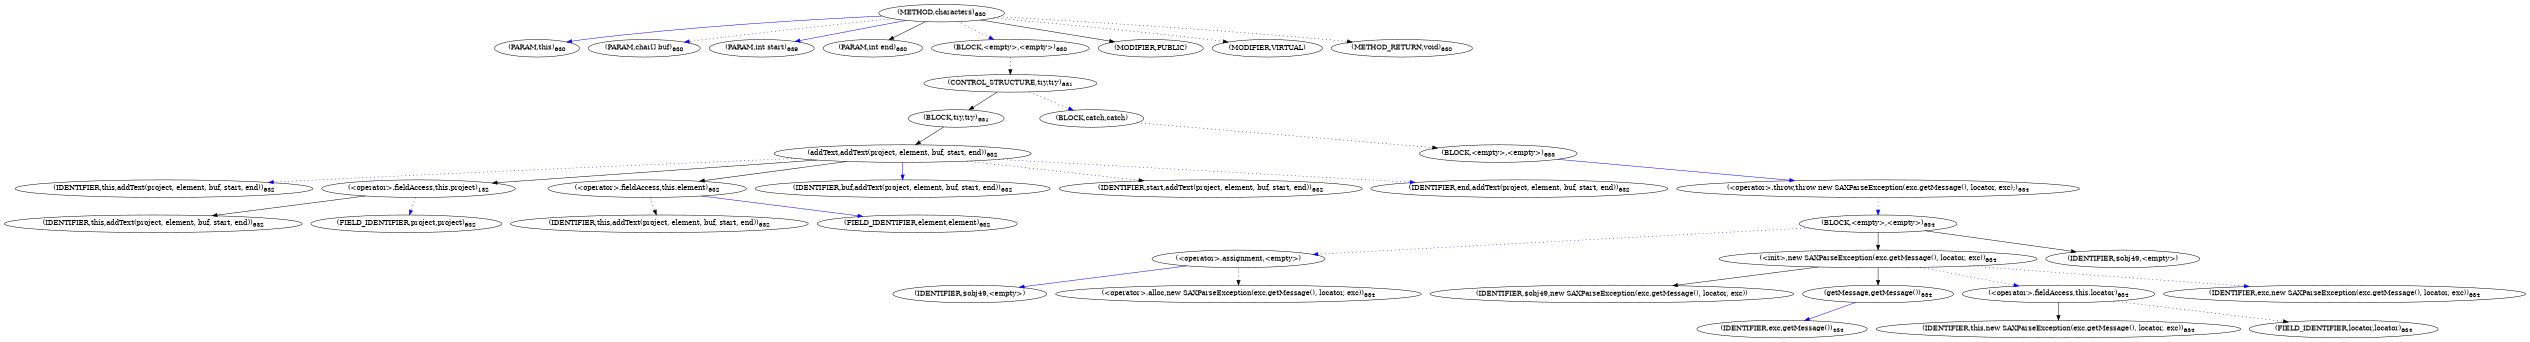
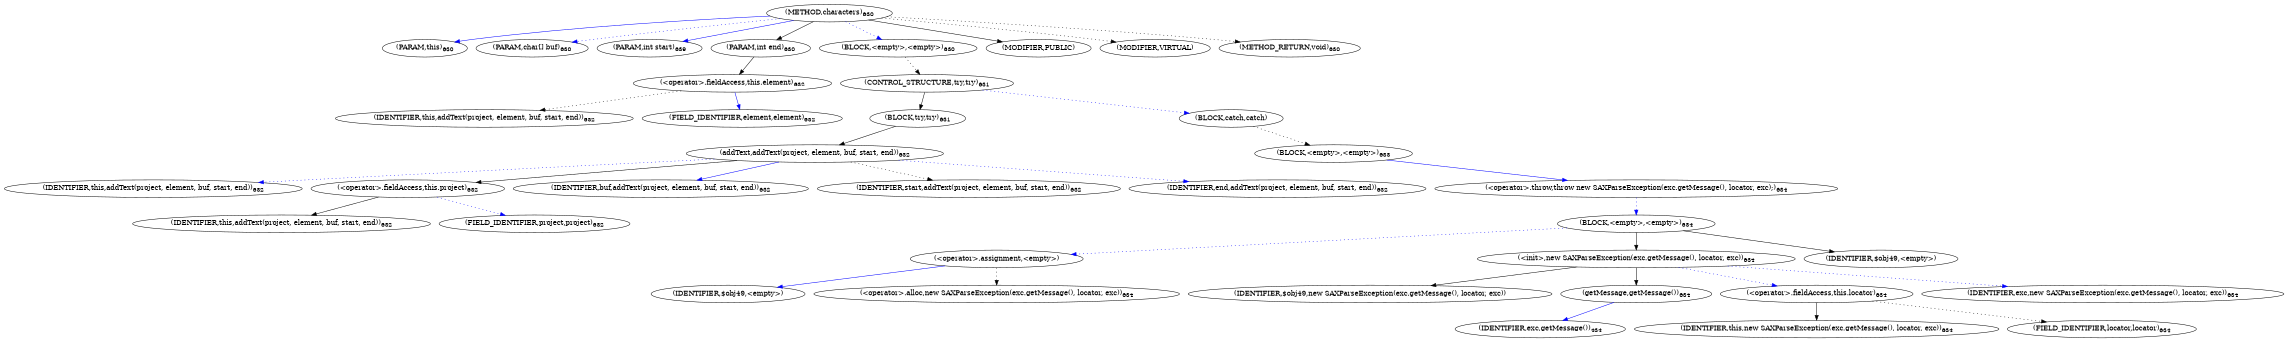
  digraph {
    edge [color=black style=solid]
    n1 [label=<(METHOD,characters)<SUB>630</SUB>>]
    n2 [label=<(PARAM,this)<SUB>630</SUB>>]
    n3 [label=<(PARAM,char[] buf)<SUB>630</SUB>>]
    n4 [label=<(PARAM,int start)<SUB>639</SUB>>]
    n5 [label=<(PARAM,int end)<SUB>630</SUB>>]
    n6 [label=<(BLOCK,&lt;empty&gt;,&lt;empty&gt;)<SUB>630</SUB>>]
    n7 [label=<(MODIFIER,PUBLIC)>]
    n8 [label=<(MODIFIER,VIRTUAL)>]
    n9 [label=<(METHOD_RETURN,void)<SUB>630</SUB>>]
    n10 [label=<(CONTROL_STRUCTURE,try,try)<SUB>631</SUB>>]
    n11 [label=<(BLOCK,try,try)<SUB>631</SUB>>]
    n12 [label=<(BLOCK,catch,catch)>]
    n13 [label=<(addText,addText(project, element, buf, start, end))<SUB>632</SUB>>]
    n14 [label=<(BLOCK,&lt;empty&gt;,&lt;empty&gt;)<SUB>633</SUB>>]
    n15 [label=<(IDENTIFIER,this,addText(project, element, buf, start, end))<SUB>632</SUB>>]
-   n16 [label=<(&lt;operator&gt;.fieldAccess,this.project)<SUB>132</SUB>>]
+   n16 [label=<(&lt;operator&gt;.fieldAccess,this.project)<SUB>632</SUB>>]
    n17 [label=<(&lt;operator&gt;.fieldAccess,this.element)<SUB>632</SUB>>]
    n18 [label=<(IDENTIFIER,buf,addText(project, element, buf, start, end))<SUB>632</SUB>>]
    n19 [label=<(IDENTIFIER,start,addText(project, element, buf, start, end))<SUB>632</SUB>>]
    n20 [label=<(IDENTIFIER,end,addText(project, element, buf, start, end))<SUB>632</SUB>>]
    n21 [label=<(IDENTIFIER,this,addText(project, element, buf, start, end))<SUB>632</SUB>>]
    n22 [label=<(FIELD_IDENTIFIER,project,project)<SUB>632</SUB>>]
    n23 [label=<(IDENTIFIER,this,addText(project, element, buf, start, end))<SUB>632</SUB>>]
    n24 [label=<(FIELD_IDENTIFIER,element,element)<SUB>632</SUB>>]
    n25 [label=<(&lt;operator&gt;.throw,throw new SAXParseException(exc.getMessage(), locator, exc);)<SUB>634</SUB>>]
    n26 [label=<(BLOCK,&lt;empty&gt;,&lt;empty&gt;)<SUB>634</SUB>>]
    n27 [label=<(&lt;operator&gt;.assignment,&lt;empty&gt;)>]
    n28 [label=<(&lt;init&gt;,new SAXParseException(exc.getMessage(), locator, exc))<SUB>634</SUB>>]
    n29 [label=<(IDENTIFIER,$obj49,&lt;empty&gt;)>]
    n30 [label=<(IDENTIFIER,$obj49,&lt;empty&gt;)>]
    n31 [label=<(&lt;operator&gt;.alloc,new SAXParseException(exc.getMessage(), locator, exc))<SUB>634</SUB>>]
    n32 [label=<(IDENTIFIER,$obj49,new SAXParseException(exc.getMessage(), locator, exc))>]
    n33 [label=<(getMessage,getMessage())<SUB>634</SUB>>]
    n34 [label=<(&lt;operator&gt;.fieldAccess,this.locator)<SUB>634</SUB>>]
    n35 [label=<(IDENTIFIER,exc,new SAXParseException(exc.getMessage(), locator, exc))<SUB>634</SUB>>]
    n36 [label=<(IDENTIFIER,exc,getMessage())<SUB>434</SUB>>]
    n37 [label=<(IDENTIFIER,this,new SAXParseException(exc.getMessage(), locator, exc))<SUB>634</SUB>>]
    n38 [label=<(FIELD_IDENTIFIER,locator,locator)<SUB>634</SUB>>]
    n1 -> n2 [color=blue]
    n1 -> n3 [color=blue style=dotted]
    n1 -> n4 [color=blue]
    n1 -> n5
    n1 -> n6 [color=blue style=dotted]
    n1 -> n7
    n1 -> n8 [style=dotted]
    n1 -> n9 [style=dotted]
    n6 -> n10 [style=dotted]
    n10 -> n11
    n10 -> n12 [color=blue style=dotted]
    n11 -> n13
    n12 -> n14 [style=dotted]
    n13 -> n15 [color=blue style=dotted]
    n13 -> n16
-   n13 -> n17
+   n5 -> n17
    n13 -> n18 [color=blue]
    n13 -> n19 [style=dotted]
    n13 -> n20 [color=blue style=dotted]
    n14 -> n25 [color=blue]
    n16 -> n21
    n16 -> n22 [color=blue style=dotted]
    n17 -> n23 [style=dotted]
    n17 -> n24 [color=blue]
    n25 -> n26 [color=blue style=dotted]
    n26 -> n27 [color=blue style=dotted]
    n26 -> n28
    n26 -> n29
    n27 -> n30 [color=blue]
    n27 -> n31 [style=dotted]
    n28 -> n32
    n28 -> n33
    n28 -> n34 [color=blue style=dotted]
    n28 -> n35 [color=blue style=dotted]
    n33 -> n36 [color=blue]
    n34 -> n37
    n34 -> n38 [style=dotted]
  }
